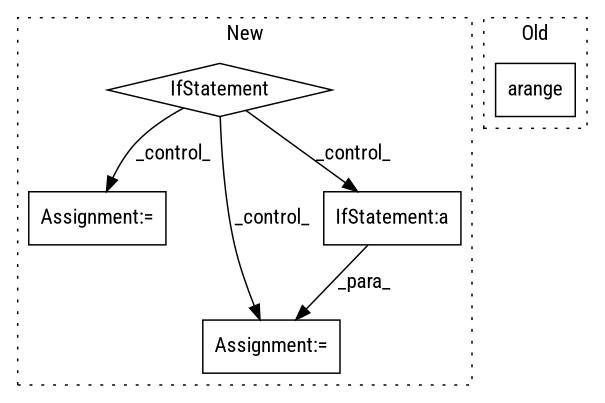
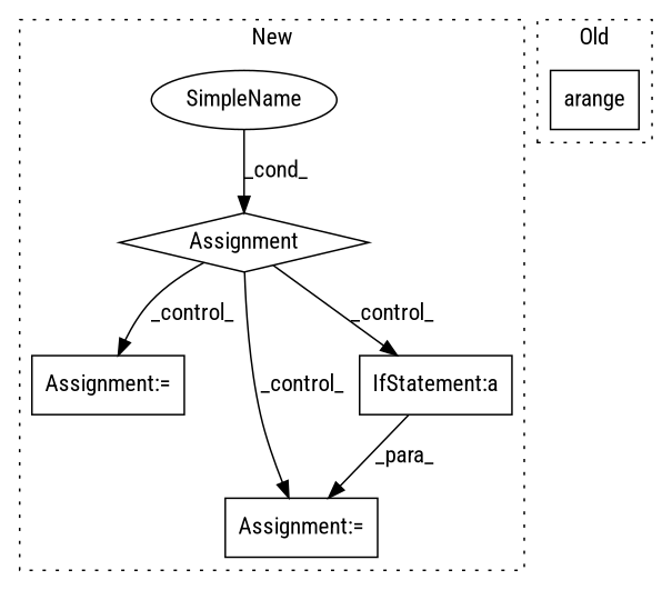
  digraph {
    fontname="Roboto Condensed"
    node [a=7 fontname="Roboto Condensed" l=1 shape=box]
    edge [fontname="Roboto Condensed"]
-   n1 [a=25 l="4,2" label=IfStatement s="1040,1070" shape=diamond]
+   n1 [a=25 l="4,2" label=Assignment s="1040,1070" shape=diamond]
    n2 [label="Assignment:=" s=1083]
+   n3 [a=42 label=SimpleName shape=ellipse l=""]
    n4 [label="Assignment:=" s=1337]
    n5 [a=27 l=3 label="IfStatement:a" s=1306]
    n6 [a=32 l="7,1" label=arange s="923,960"]
    subgraph cluster_1 {
      label=New
      style=dotted
      n1
      n2
+     n3
      n4
      n5
    }
    subgraph cluster_2 {
      label=Old
      style=dotted
      n6
    }
    n1 -> n2 [label=_control_]
    n1 -> n4 [label=_control_]
    n1 -> n5 [label=_control_]
+   n3 -> n1 [label=_cond_]
    n5 -> n4 [label=_para_]
  }
